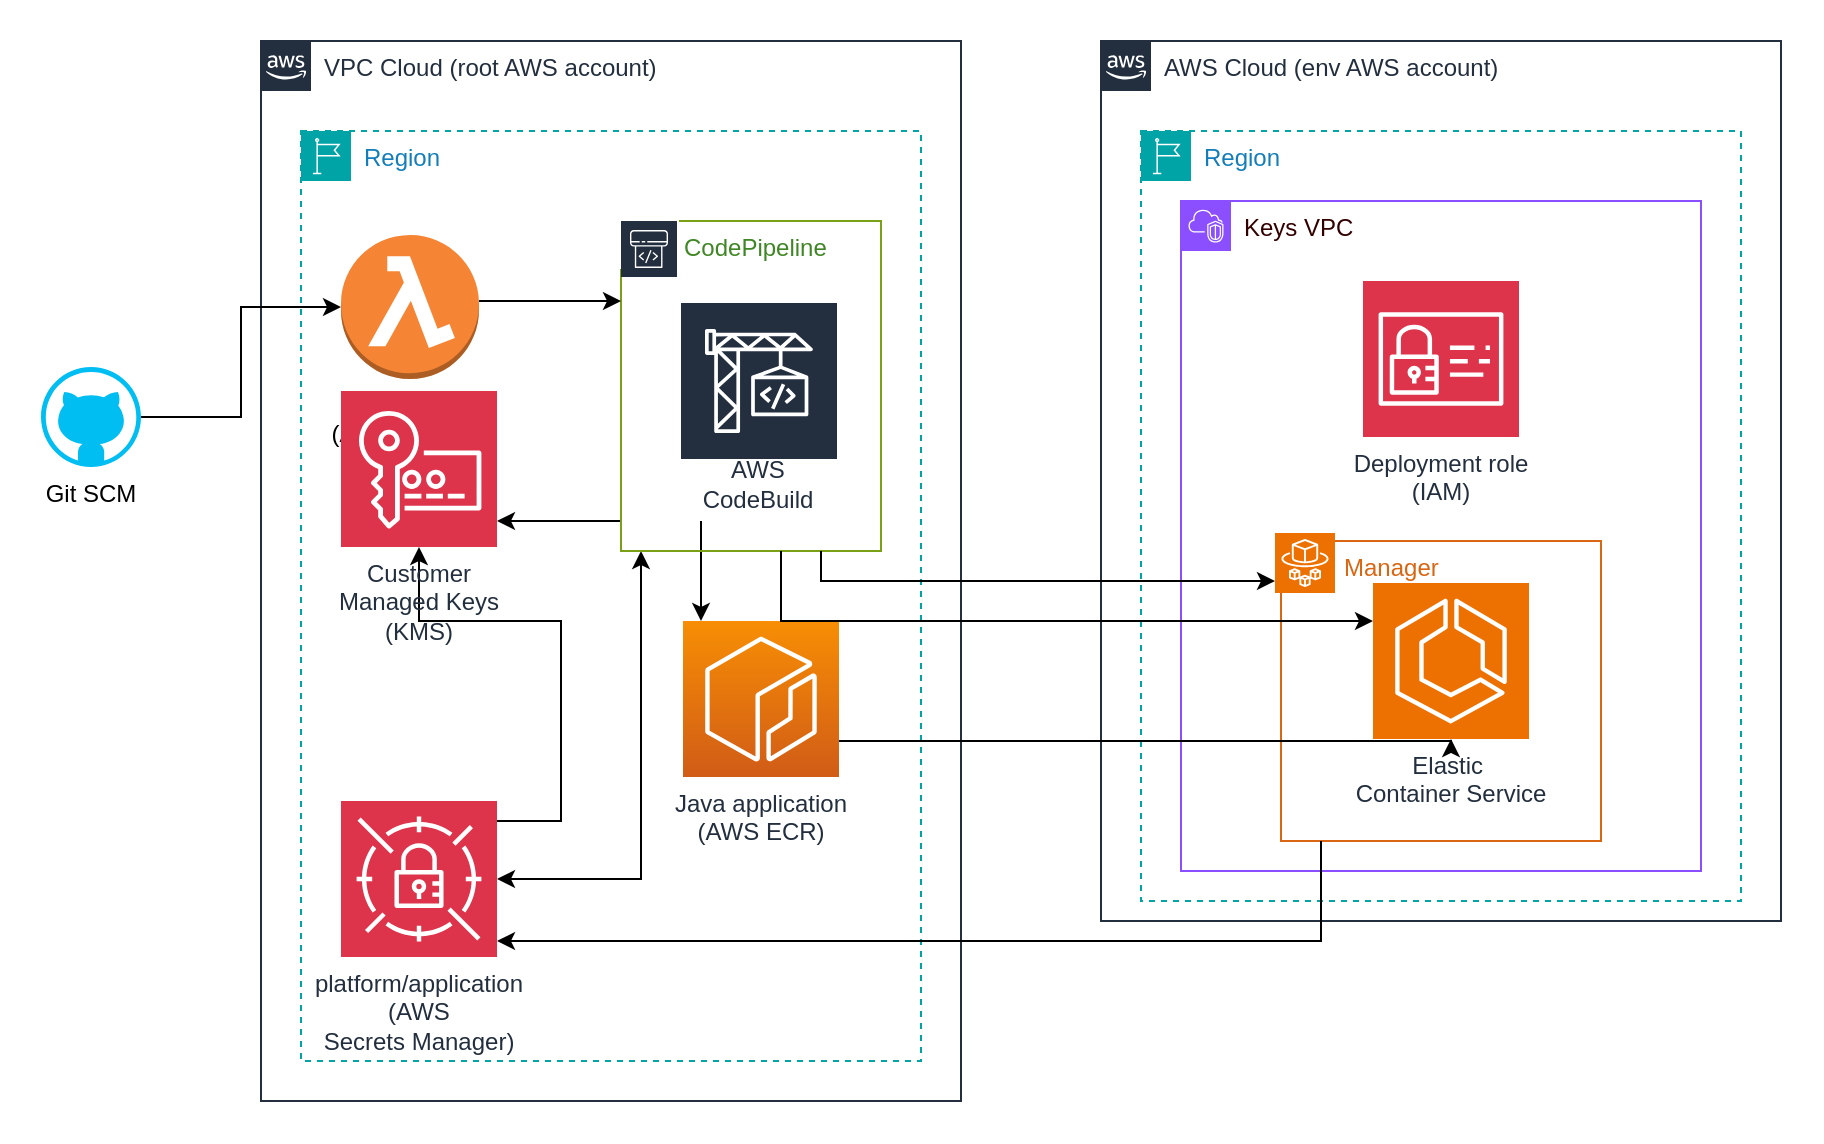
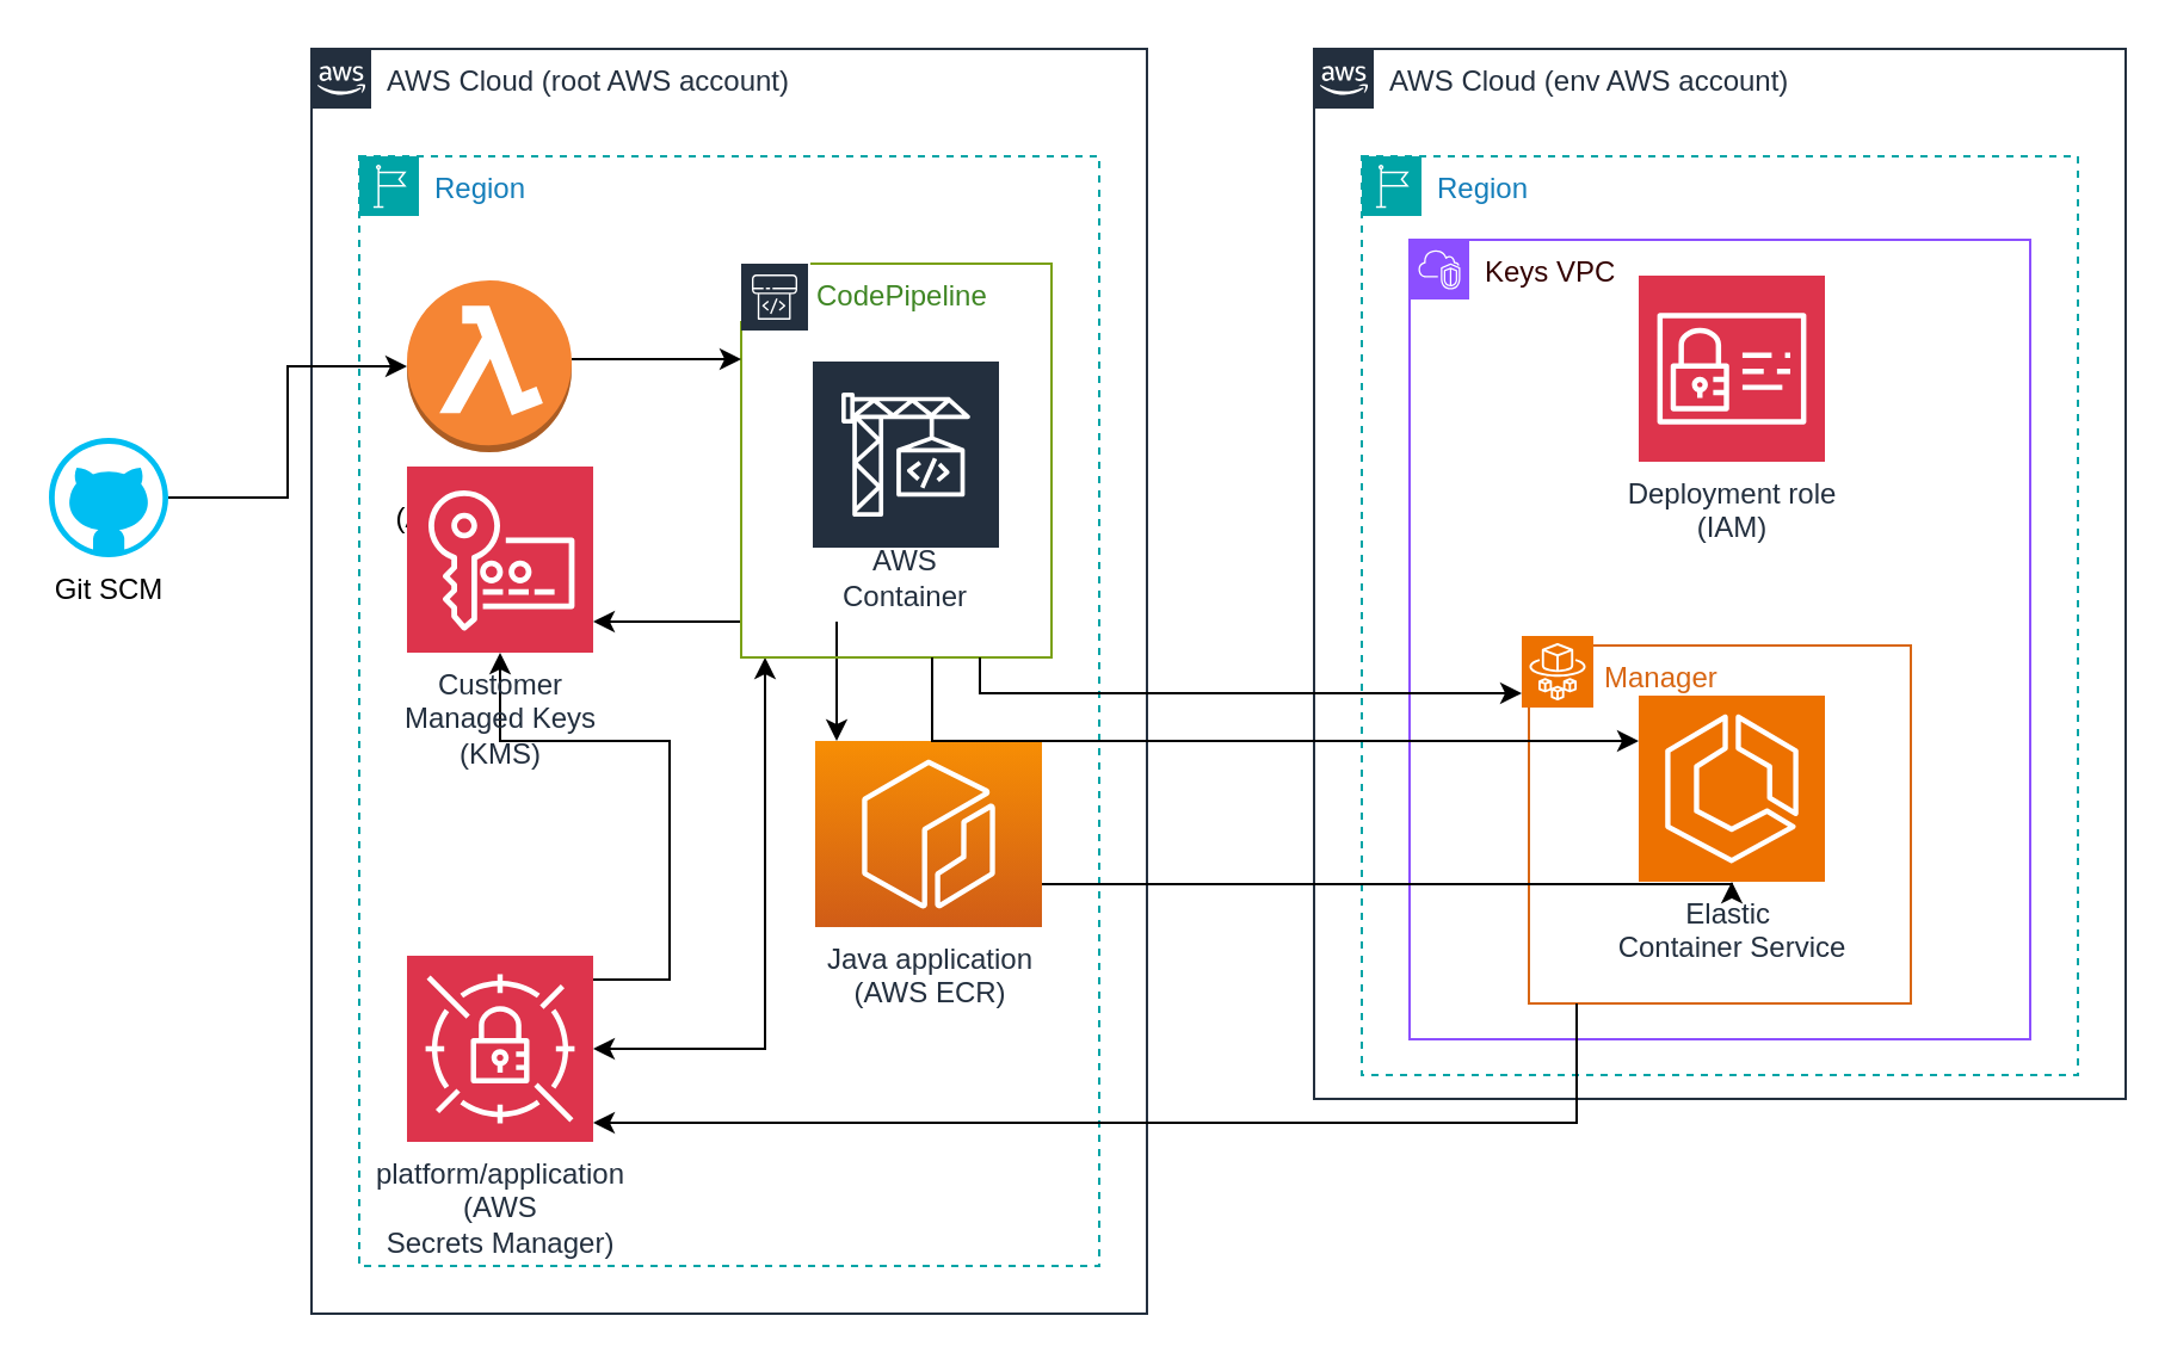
  <mxCell id="0" />
  <mxCell id="1" parent="0" />
- <mxCell id="2" value="VPC Cloud (root AWS account)" style="points=[[0,0],[0.25,0],[0.5,0],[0.75,0],[1,0],[1,0.25],[1,0.5],[1,0.75],[1,1],[0.75,1],[0.5,1],[0.25,1],[0,1],[0,0.75],[0,0.5],[0,0.25]];outlineConnect=0;gradientColor=none;html=1;whiteSpace=wrap;fontSize=12;fontStyle=0;container=1;pointerEvents=0;collapsible=0;recursiveResize=0;shape=mxgraph.aws4.group;grIcon=mxgraph.aws4.group_aws_cloud_alt;strokeColor=#232F3E;fillColor=none;verticalAlign=top;align=left;spacingLeft=30;fontColor=#232F3E;dashed=0;" parent="1" vertex="1"><mxGeometry x="130" y="20" width="350" height="530" as="geometry" /></mxCell>
+ <mxCell id="2" value="AWS Cloud (root AWS account)" style="points=[[0,0],[0.25,0],[0.5,0],[0.75,0],[1,0],[1,0.25],[1,0.5],[1,0.75],[1,1],[0.75,1],[0.5,1],[0.25,1],[0,1],[0,0.75],[0,0.5],[0,0.25]];outlineConnect=0;gradientColor=none;html=1;whiteSpace=wrap;fontSize=12;fontStyle=0;container=1;pointerEvents=0;collapsible=0;recursiveResize=0;shape=mxgraph.aws4.group;grIcon=mxgraph.aws4.group_aws_cloud_alt;strokeColor=#232F3E;fillColor=none;verticalAlign=top;align=left;spacingLeft=30;fontColor=#232F3E;dashed=0;" parent="1" vertex="1"><mxGeometry x="130" y="20" width="350" height="530" as="geometry" /></mxCell>
  <mxCell id="3" value="Region" style="points=[[0,0],[0.25,0],[0.5,0],[0.75,0],[1,0],[1,0.25],[1,0.5],[1,0.75],[1,1],[0.75,1],[0.5,1],[0.25,1],[0,1],[0,0.75],[0,0.5],[0,0.25]];outlineConnect=0;gradientColor=none;html=1;whiteSpace=wrap;fontSize=12;fontStyle=0;container=1;pointerEvents=0;collapsible=0;recursiveResize=0;shape=mxgraph.aws4.group;grIcon=mxgraph.aws4.group_region;strokeColor=#00A4A6;fillColor=none;verticalAlign=top;align=left;spacingLeft=30;fontColor=#147EBA;dashed=1;" parent="2" vertex="1"><mxGeometry x="20" y="45" width="310" height="465" as="geometry" /></mxCell>
  <mxCell id="4" style="edgeStyle=orthogonalEdgeStyle;rounded=0;orthogonalLoop=1;jettySize=auto;html=1;startArrow=classic;startFill=1;" edge="1" parent="3" source="5" target="8"><mxGeometry relative="1" as="geometry"><Array as="points"><mxPoint x="170" y="374" /></Array></mxGeometry></mxCell>
  <mxCell id="5" value="platform/application&lt;br&gt;(AWS &lt;br&gt;Secrets Manager)" style="sketch=0;points=[[0,0,0],[0.25,0,0],[0.5,0,0],[0.75,0,0],[1,0,0],[0,1,0],[0.25,1,0],[0.5,1,0],[0.75,1,0],[1,1,0],[0,0.25,0],[0,0.5,0],[0,0.75,0],[1,0.25,0],[1,0.5,0],[1,0.75,0]];outlineConnect=0;fontColor=#232F3E;fillColor=#DD344C;strokeColor=#ffffff;dashed=0;verticalLabelPosition=bottom;verticalAlign=top;align=center;html=1;fontSize=12;fontStyle=0;aspect=fixed;shape=mxgraph.aws4.resourceIcon;resIcon=mxgraph.aws4.secrets_manager;" parent="3" vertex="1"><mxGeometry x="20" y="335" width="78" height="78" as="geometry" /></mxCell>
  <mxCell id="6" style="edgeStyle=orthogonalEdgeStyle;rounded=0;orthogonalLoop=1;jettySize=auto;html=1;" parent="3" source="10" target="13" edge="1"><mxGeometry relative="1" as="geometry"><Array as="points"><mxPoint x="200" y="235" /><mxPoint x="200" y="235" /></Array></mxGeometry></mxCell>
  <mxCell id="7" style="edgeStyle=orthogonalEdgeStyle;rounded=0;orthogonalLoop=1;jettySize=auto;html=1;" edge="1" parent="3" source="8" target="15"><mxGeometry relative="1" as="geometry"><Array as="points"><mxPoint x="130" y="195" /><mxPoint x="130" y="195" /></Array></mxGeometry></mxCell>
  <mxCell id="8" value="CodePipeline" style="points=[[0,0],[0.25,0],[0.5,0],[0.75,0],[1,0],[1,0.25],[1,0.5],[1,0.75],[1,1],[0.75,1],[0.5,1],[0.25,1],[0,1],[0,0.75],[0,0.5],[0,0.25]];outlineConnect=0;gradientColor=none;html=1;whiteSpace=wrap;fontSize=12;fontStyle=0;container=1;pointerEvents=0;collapsible=0;recursiveResize=0;shape=mxgraph.aws4.group;grIcon=mxgraph.aws4.group_iot_greengrass;strokeColor=#7AA116;fillColor=none;verticalAlign=top;align=left;spacingLeft=30;fontColor=#3F8624;dashed=0;" parent="3" vertex="1"><mxGeometry x="160" y="45" width="130" height="165" as="geometry" /></mxCell>
  <mxCell id="9" value="" style="sketch=0;outlineConnect=0;fontColor=#232F3E;gradientColor=none;strokeColor=#ffffff;fillColor=#232F3E;dashed=0;verticalLabelPosition=middle;verticalAlign=bottom;align=center;html=1;whiteSpace=wrap;fontSize=10;fontStyle=1;spacing=3;shape=mxgraph.aws4.productIcon;prIcon=mxgraph.aws4.codepipeline;" parent="8" vertex="1"><mxGeometry x="-1" y="-1" width="30" height="25" as="geometry" /></mxCell>
- <mxCell id="10" value="&lt;font style=&quot;font-size: 12px;&quot;&gt;AWS CodeBuild&lt;/font&gt;" style="sketch=0;outlineConnect=0;fontColor=#232F3E;gradientColor=none;strokeColor=#ffffff;fillColor=#232F3E;dashed=0;verticalLabelPosition=middle;verticalAlign=bottom;align=center;html=1;whiteSpace=wrap;fontSize=12;fontStyle=0;spacing=3;shape=mxgraph.aws4.productIcon;prIcon=mxgraph.aws4.codebuild;" parent="8" vertex="1"><mxGeometry x="29" y="40" width="80" height="110" as="geometry" /></mxCell>
+ <mxCell id="10" value="&lt;font style=&quot;font-size: 12px;&quot;&gt;AWS Container&lt;/font&gt;" style="sketch=0;outlineConnect=0;fontColor=#232F3E;gradientColor=none;strokeColor=#ffffff;fillColor=#232F3E;dashed=0;verticalLabelPosition=middle;verticalAlign=bottom;align=center;html=1;whiteSpace=wrap;fontSize=12;fontStyle=0;spacing=3;shape=mxgraph.aws4.productIcon;prIcon=mxgraph.aws4.codebuild;" parent="8" vertex="1"><mxGeometry x="29" y="40" width="80" height="110" as="geometry" /></mxCell>
  <mxCell id="11" style="edgeStyle=orthogonalEdgeStyle;rounded=0;orthogonalLoop=1;jettySize=auto;html=1;" parent="3" source="12" target="8" edge="1"><mxGeometry relative="1" as="geometry"><Array as="points"><mxPoint x="130" y="85" /><mxPoint x="130" y="85" /></Array></mxGeometry></mxCell>
  <mxCell id="12" value="webhooks&lt;br&gt;(AWS Fargate)" style="outlineConnect=0;dashed=0;verticalLabelPosition=bottom;verticalAlign=top;align=center;html=1;shape=mxgraph.aws3.lambda_function;fillColor=#F58534;gradientColor=none;" parent="3" vertex="1"><mxGeometry x="20" y="52" width="69" height="72" as="geometry" /></mxCell>
- <mxCell id="13" value="Java application&lt;br&gt;(AWS ECR)" style="sketch=0;points=[[0,0,0],[0.25,0,0],[0.5,0,0],[0.75,0,0],[1,0,0],[0,1,0],[0.25,1,0],[0.5,1,0],[0.75,1,0],[1,1,0],[0,0.25,0],[0,0.5,0],[0,0.75,0],[1,0.25,0],[1,0.5,0],[1,0.75,0]];outlineConnect=0;fontColor=#232F3E;gradientColor=#F78E04;gradientDirection=north;fillColor=#D05C17;strokeColor=#ffffff;dashed=0;verticalLabelPosition=bottom;verticalAlign=top;align=center;html=1;fontSize=12;fontStyle=0;aspect=fixed;shape=mxgraph.aws4.resourceIcon;resIcon=mxgraph.aws4.ecr;" parent="3" vertex="1"><mxGeometry x="191" y="245" width="78" height="78" as="geometry" /></mxCell>
+ <mxCell id="13" value="Java application&lt;br&gt;(AWS ECR)" style="sketch=0;points=[[0,0,0],[0.25,0,0],[0.5,0,0],[0.75,0,0],[1,0,0],[0,1,0],[0.25,1,0],[0.5,1,0],[0.75,1,0],[1,1,0],[0,0.25,0],[0,0.5,0],[0,0.75,0],[1,0.25,0],[1,0.5,0],[1,0.75,0]];outlineConnect=0;fontColor=#232F3E;gradientColor=#F78E04;gradientDirection=north;fillColor=#D05C17;strokeColor=#ffffff;dashed=0;verticalLabelPosition=bottom;verticalAlign=top;align=center;html=1;fontSize=12;fontStyle=0;aspect=fixed;shape=mxgraph.aws4.resourceIcon;resIcon=mxgraph.aws4.ecr;" parent="3" vertex="1"><mxGeometry x="191" y="245" width="95" height="78" as="geometry" /></mxCell>
  <mxCell id="14" style="edgeStyle=orthogonalEdgeStyle;rounded=0;orthogonalLoop=1;jettySize=auto;html=1;startArrow=classic;startFill=1;endArrow=none;endFill=0;" edge="1" parent="3" source="15" target="5"><mxGeometry relative="1" as="geometry"><Array as="points"><mxPoint x="130" y="245" /><mxPoint x="130" y="345" /></Array></mxGeometry></mxCell>
  <mxCell id="15" value="Customer &lt;br&gt;Managed Keys&lt;br&gt;(KMS)" style="sketch=0;points=[[0,0,0],[0.25,0,0],[0.5,0,0],[0.75,0,0],[1,0,0],[0,1,0],[0.25,1,0],[0.5,1,0],[0.75,1,0],[1,1,0],[0,0.25,0],[0,0.5,0],[0,0.75,0],[1,0.25,0],[1,0.5,0],[1,0.75,0]];outlineConnect=0;fontColor=#232F3E;fillColor=#DD344C;strokeColor=#ffffff;dashed=0;verticalLabelPosition=bottom;verticalAlign=top;align=center;html=1;fontSize=12;fontStyle=0;aspect=fixed;shape=mxgraph.aws4.resourceIcon;resIcon=mxgraph.aws4.key_management_service;" vertex="1" parent="3"><mxGeometry x="20" y="130" width="78" height="78" as="geometry" /></mxCell>
  <mxCell id="16" style="edgeStyle=orthogonalEdgeStyle;rounded=0;orthogonalLoop=1;jettySize=auto;html=1;" parent="1" source="17" target="12" edge="1"><mxGeometry relative="1" as="geometry" /></mxCell>
  <mxCell id="17" value="Git SCM" style="verticalLabelPosition=bottom;html=1;verticalAlign=top;align=center;strokeColor=none;fillColor=#00BEF2;shape=mxgraph.azure.github_code;pointerEvents=1;" parent="1" vertex="1"><mxGeometry x="20" y="183" width="50" height="50" as="geometry" /></mxCell>
  <mxCell id="18" value="AWS Cloud (env AWS account)" style="points=[[0,0],[0.25,0],[0.5,0],[0.75,0],[1,0],[1,0.25],[1,0.5],[1,0.75],[1,1],[0.75,1],[0.5,1],[0.25,1],[0,1],[0,0.75],[0,0.5],[0,0.25]];outlineConnect=0;gradientColor=none;html=1;whiteSpace=wrap;fontSize=12;fontStyle=0;container=1;pointerEvents=0;collapsible=0;recursiveResize=0;shape=mxgraph.aws4.group;grIcon=mxgraph.aws4.group_aws_cloud_alt;strokeColor=#232F3E;fillColor=none;verticalAlign=top;align=left;spacingLeft=30;fontColor=#232F3E;dashed=0;" parent="1" vertex="1"><mxGeometry x="550" y="20" width="340" height="440" as="geometry" /></mxCell>
  <mxCell id="19" value="Region" style="points=[[0,0],[0.25,0],[0.5,0],[0.75,0],[1,0],[1,0.25],[1,0.5],[1,0.75],[1,1],[0.75,1],[0.5,1],[0.25,1],[0,1],[0,0.75],[0,0.5],[0,0.25]];outlineConnect=0;gradientColor=none;html=1;whiteSpace=wrap;fontSize=12;fontStyle=0;container=1;pointerEvents=0;collapsible=0;recursiveResize=0;shape=mxgraph.aws4.group;grIcon=mxgraph.aws4.group_region;strokeColor=#00A4A6;fillColor=none;verticalAlign=top;align=left;spacingLeft=30;fontColor=#147EBA;dashed=1;" parent="18" vertex="1"><mxGeometry x="20" y="45" width="300" height="385" as="geometry" /></mxCell>
  <mxCell id="20" value="&lt;font color=&quot;#330000&quot;&gt;Keys VPC&lt;/font&gt;" style="points=[[0,0],[0.25,0],[0.5,0],[0.75,0],[1,0],[1,0.25],[1,0.5],[1,0.75],[1,1],[0.75,1],[0.5,1],[0.25,1],[0,1],[0,0.75],[0,0.5],[0,0.25]];outlineConnect=0;gradientColor=none;html=1;whiteSpace=wrap;fontSize=12;fontStyle=0;container=1;pointerEvents=0;collapsible=0;recursiveResize=0;shape=mxgraph.aws4.group;grIcon=mxgraph.aws4.group_vpc2;strokeColor=#8C4FFF;fillColor=none;verticalAlign=top;align=left;spacingLeft=30;fontColor=#AAB7B8;dashed=0;" parent="19" vertex="1"><mxGeometry x="20" y="35" width="260" height="335" as="geometry" /></mxCell>
  <mxCell id="21" value="Manager" style="points=[[0,0],[0.25,0],[0.5,0],[0.75,0],[1,0],[1,0.25],[1,0.5],[1,0.75],[1,1],[0.75,1],[0.5,1],[0.25,1],[0,1],[0,0.75],[0,0.5],[0,0.25]];outlineConnect=0;gradientColor=none;html=1;whiteSpace=wrap;fontSize=12;fontStyle=0;container=1;pointerEvents=0;collapsible=0;recursiveResize=0;shape=mxgraph.aws4.group;grIcon=mxgraph.aws4.group_spot_fleet;strokeColor=#D86613;fillColor=none;verticalAlign=top;align=left;spacingLeft=30;fontColor=#D86613;dashed=0;" parent="20" vertex="1"><mxGeometry x="50" y="170" width="160" height="150" as="geometry" /></mxCell>
  <mxCell id="22" value="&lt;div&gt;Elastic&amp;nbsp;&lt;/div&gt;&lt;div&gt;Container Service&lt;/div&gt;" style="sketch=0;points=[[0,0,0],[0.25,0,0],[0.5,0,0],[0.75,0,0],[1,0,0],[0,1,0],[0.25,1,0],[0.5,1,0],[0.75,1,0],[1,1,0],[0,0.25,0],[0,0.5,0],[0,0.75,0],[1,0.25,0],[1,0.5,0],[1,0.75,0]];outlineConnect=0;fontColor=#232F3E;fillColor=#ED7100;strokeColor=#ffffff;dashed=0;verticalLabelPosition=bottom;verticalAlign=top;align=center;html=1;fontSize=12;fontStyle=0;aspect=fixed;shape=mxgraph.aws4.resourceIcon;resIcon=mxgraph.aws4.ecs;" parent="21" vertex="1"><mxGeometry x="46" y="21" width="78" height="78" as="geometry" /></mxCell>
  <mxCell id="23" value="" style="sketch=0;points=[[0,0,0],[0.25,0,0],[0.5,0,0],[0.75,0,0],[1,0,0],[0,1,0],[0.25,1,0],[0.5,1,0],[0.75,1,0],[1,1,0],[0,0.25,0],[0,0.5,0],[0,0.75,0],[1,0.25,0],[1,0.5,0],[1,0.75,0]];outlineConnect=0;fontColor=#232F3E;fillColor=#ED7100;strokeColor=#ffffff;dashed=0;verticalLabelPosition=bottom;verticalAlign=top;align=center;html=1;fontSize=12;fontStyle=0;aspect=fixed;shape=mxgraph.aws4.resourceIcon;resIcon=mxgraph.aws4.fargate;" parent="21" vertex="1"><mxGeometry x="-3" y="-4" width="30" height="30" as="geometry" /></mxCell>
- <mxCell id="24" value="Deployment role&lt;br&gt;(IAM)" style="sketch=0;points=[[0,0,0],[0.25,0,0],[0.5,0,0],[0.75,0,0],[1,0,0],[0,1,0],[0.25,1,0],[0.5,1,0],[0.75,1,0],[1,1,0],[0,0.25,0],[0,0.5,0],[0,0.75,0],[1,0.25,0],[1,0.5,0],[1,0.75,0]];outlineConnect=0;fontColor=#232F3E;fillColor=#DD344C;strokeColor=#ffffff;dashed=0;verticalLabelPosition=bottom;verticalAlign=top;align=center;html=1;fontSize=12;fontStyle=0;aspect=fixed;shape=mxgraph.aws4.resourceIcon;resIcon=mxgraph.aws4.identity_and_access_management;" parent="20" vertex="1"><mxGeometry x="91" y="40" width="78" height="78" as="geometry" /></mxCell>
+ <mxCell id="24" value="Deployment role&lt;br&gt;(IAM)" style="sketch=0;points=[[0,0,0],[0.25,0,0],[0.5,0,0],[0.75,0,0],[1,0,0],[0,1,0],[0.25,1,0],[0.5,1,0],[0.75,1,0],[1,1,0],[0,0.25,0],[0,0.5,0],[0,0.75,0],[1,0.25,0],[1,0.5,0],[1,0.75,0]];outlineConnect=0;fontColor=#232F3E;fillColor=#DD344C;strokeColor=#ffffff;dashed=0;verticalLabelPosition=bottom;verticalAlign=top;align=center;html=1;fontSize=12;fontStyle=0;aspect=fixed;shape=mxgraph.aws4.resourceIcon;resIcon=mxgraph.aws4.identity_and_access_management;" parent="20" vertex="1"><mxGeometry x="96" y="15" width="78" height="78" as="geometry" /></mxCell>
  <mxCell id="25" style="edgeStyle=orthogonalEdgeStyle;rounded=0;orthogonalLoop=1;jettySize=auto;html=1;" parent="1" source="13" target="22" edge="1"><mxGeometry relative="1" as="geometry"><Array as="points"><mxPoint x="450" y="370" /><mxPoint x="450" y="370" /></Array></mxGeometry></mxCell>
  <mxCell id="26" style="edgeStyle=orthogonalEdgeStyle;rounded=0;orthogonalLoop=1;jettySize=auto;html=1;" parent="1" source="8" target="23" edge="1"><mxGeometry relative="1" as="geometry"><Array as="points"><mxPoint x="410" y="290" /></Array></mxGeometry></mxCell>
  <mxCell id="27" style="edgeStyle=orthogonalEdgeStyle;rounded=0;orthogonalLoop=1;jettySize=auto;html=1;" parent="1" source="8" target="22" edge="1"><mxGeometry relative="1" as="geometry"><Array as="points"><mxPoint x="390" y="310" /></Array></mxGeometry></mxCell>
  <mxCell id="28" style="edgeStyle=orthogonalEdgeStyle;rounded=0;orthogonalLoop=1;jettySize=auto;html=1;exitX=0.5;exitY=1;exitDx=0;exitDy=0;" parent="1" source="2" target="2" edge="1"><mxGeometry relative="1" as="geometry" /></mxCell>
  <mxCell id="29" style="edgeStyle=orthogonalEdgeStyle;rounded=0;orthogonalLoop=1;jettySize=auto;html=1;startArrow=classic;startFill=1;endArrow=none;endFill=0;" edge="1" parent="1" source="5" target="21"><mxGeometry relative="1" as="geometry"><Array as="points"><mxPoint x="660" y="470" /></Array></mxGeometry></mxCell>
